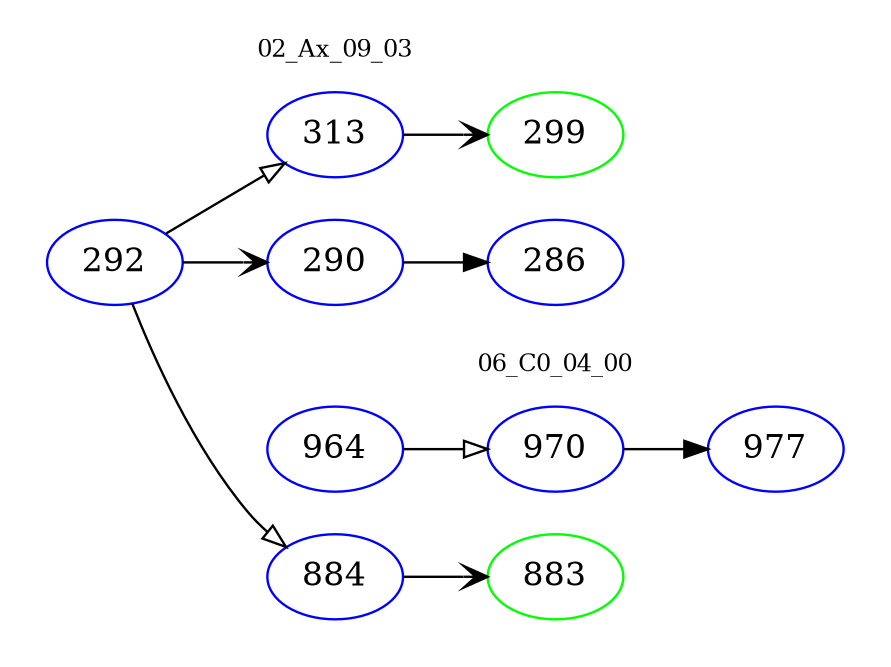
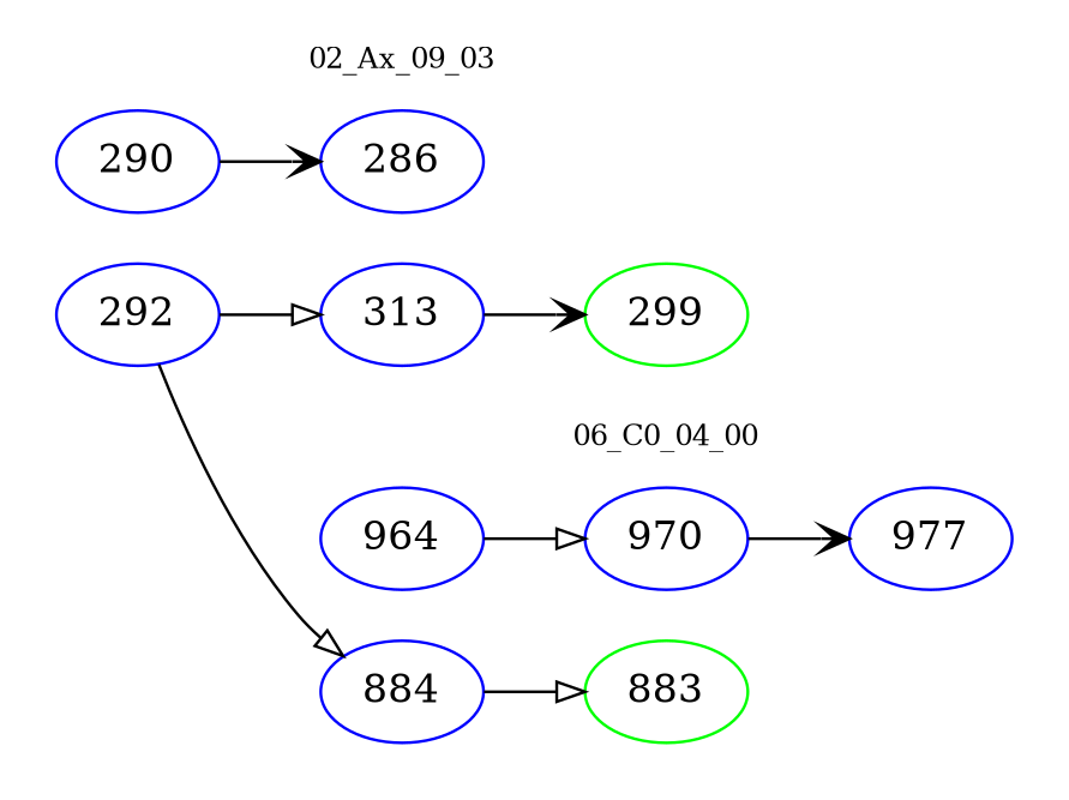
  digraph {
    rankdir=LR
    node [color=blue]
    edge [arrowhead=onormal color=black]
    n1 [label=292]
    n2 [label=290]
    n3 [label=313]
    n4 [label=286]
    n5 [color=green label=299]
    n6 [label=964]
    n7 [label=884]
    n8 [label=970]
    n9 [color=green label=883]
    n10 [label=977]
    subgraph cluster_1 {
      color=white
      fontsize=10
      label="02_Ax_09_03"
      n1
      n2
      n3
      n4
      n5
    }
    subgraph cluster_2 {
      color=white
      fontsize=10
      label="06_C0_04_00"
      n6
      n7
      n8
      n9
      n10
    }
-   n1 -> n2 [arrowhead=vee]
    n1 -> n3
    n1 -> n7
-   n2 -> n4 [arrowhead=normal]
+   n2 -> n4 [arrowhead=vee]
    n3 -> n5 [arrowhead=vee]
    n6 -> n8
-   n7 -> n9 [arrowhead=vee]
-   n8 -> n10 [arrowhead=normal]
+   n7 -> n9
+   n8 -> n10 [arrowhead=vee]
  }
